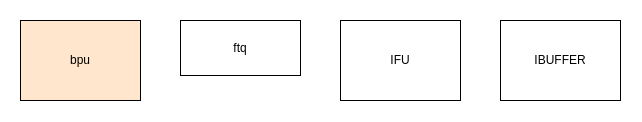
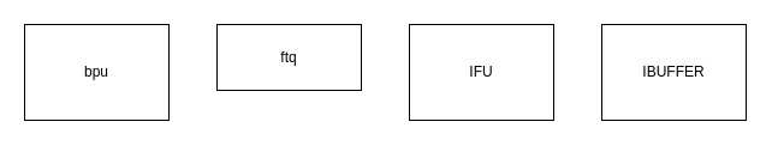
  <mxCell id="0" />
  <mxCell id="1" parent="0" />
- <mxCell id="2" value="bpu" style="rounded=0;whiteSpace=wrap;html=1;fillColor=#ffe6cc;" vertex="1" parent="1"><mxGeometry x="20" y="20" width="120" height="80" as="geometry" /></mxCell>
+ <mxCell id="2" value="bpu" style="rounded=0;whiteSpace=wrap;html=1;" vertex="1" parent="1"><mxGeometry x="20" y="20" width="120" height="80" as="geometry" /></mxCell>
  <mxCell id="3" value="ftq" style="rounded=0;whiteSpace=wrap;html=1;" vertex="1" parent="1"><mxGeometry x="180" y="20" width="120" height="55" as="geometry" /></mxCell>
  <mxCell id="4" value="IFU" style="rounded=0;whiteSpace=wrap;html=1;" vertex="1" parent="1"><mxGeometry x="340" y="20" width="120" height="80" as="geometry" /></mxCell>
  <mxCell id="5" value="IBUFFER" style="rounded=0;whiteSpace=wrap;html=1;" vertex="1" parent="1"><mxGeometry x="500" y="20" width="120" height="80" as="geometry" /></mxCell>
